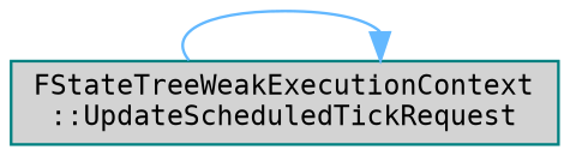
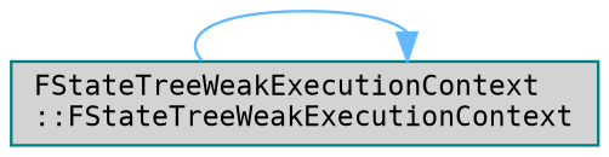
  digraph {
    rankdir=LR
    fontname="DejaVu Sans Mono"
-   n1 [color=teal fillcolor=lightgrey fontcolor=black fontname="DejaVu Sans Mono" fontsize=10 height=0.2 label="FStateTreeWeakExecutionContext\l::UpdateScheduledTickRequest" shape=box style=filled width=0.4]
+   n1 [color=teal fillcolor=lightgrey fontcolor=black fontname="DejaVu Sans Mono" fontsize=10 height=0.2 label="FStateTreeWeakExecutionContext\l::FStateTreeWeakExecutionContext" shape=box style=filled width=0.4]
    n1 -> n1 [color=steelblue1 fontname="DejaVu Sans Mono" fontsize=10 labelfontname=Helvetica labelfontsize=10 style=solid]
  }
